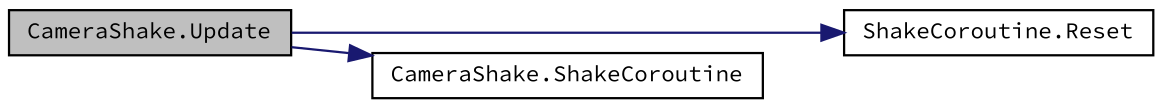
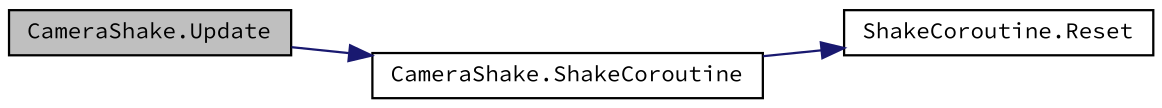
  digraph {
    fontname="Source Code Pro"
    rankdir=LR
    node [color=black fillcolor=white fontname="Source Code Pro" fontsize=10 shape=record style=filled]
    edge [color=midnightblue fontname="Source Code Pro" fontsize=10 labelfontname=Helvetica labelfontsize=10 style=solid]
    n1 [fillcolor=grey75 fontcolor=black height=0.2 label="CameraShake.Update" width=0.4]
    n2 [height=0.2 label="ShakeCoroutine.Reset" width=0.4]
    n3 [height=0.2 label="CameraShake.ShakeCoroutine" width=0.4]
-   n1 -> n2
+   n3 -> n2
    n1 -> n3
  }
